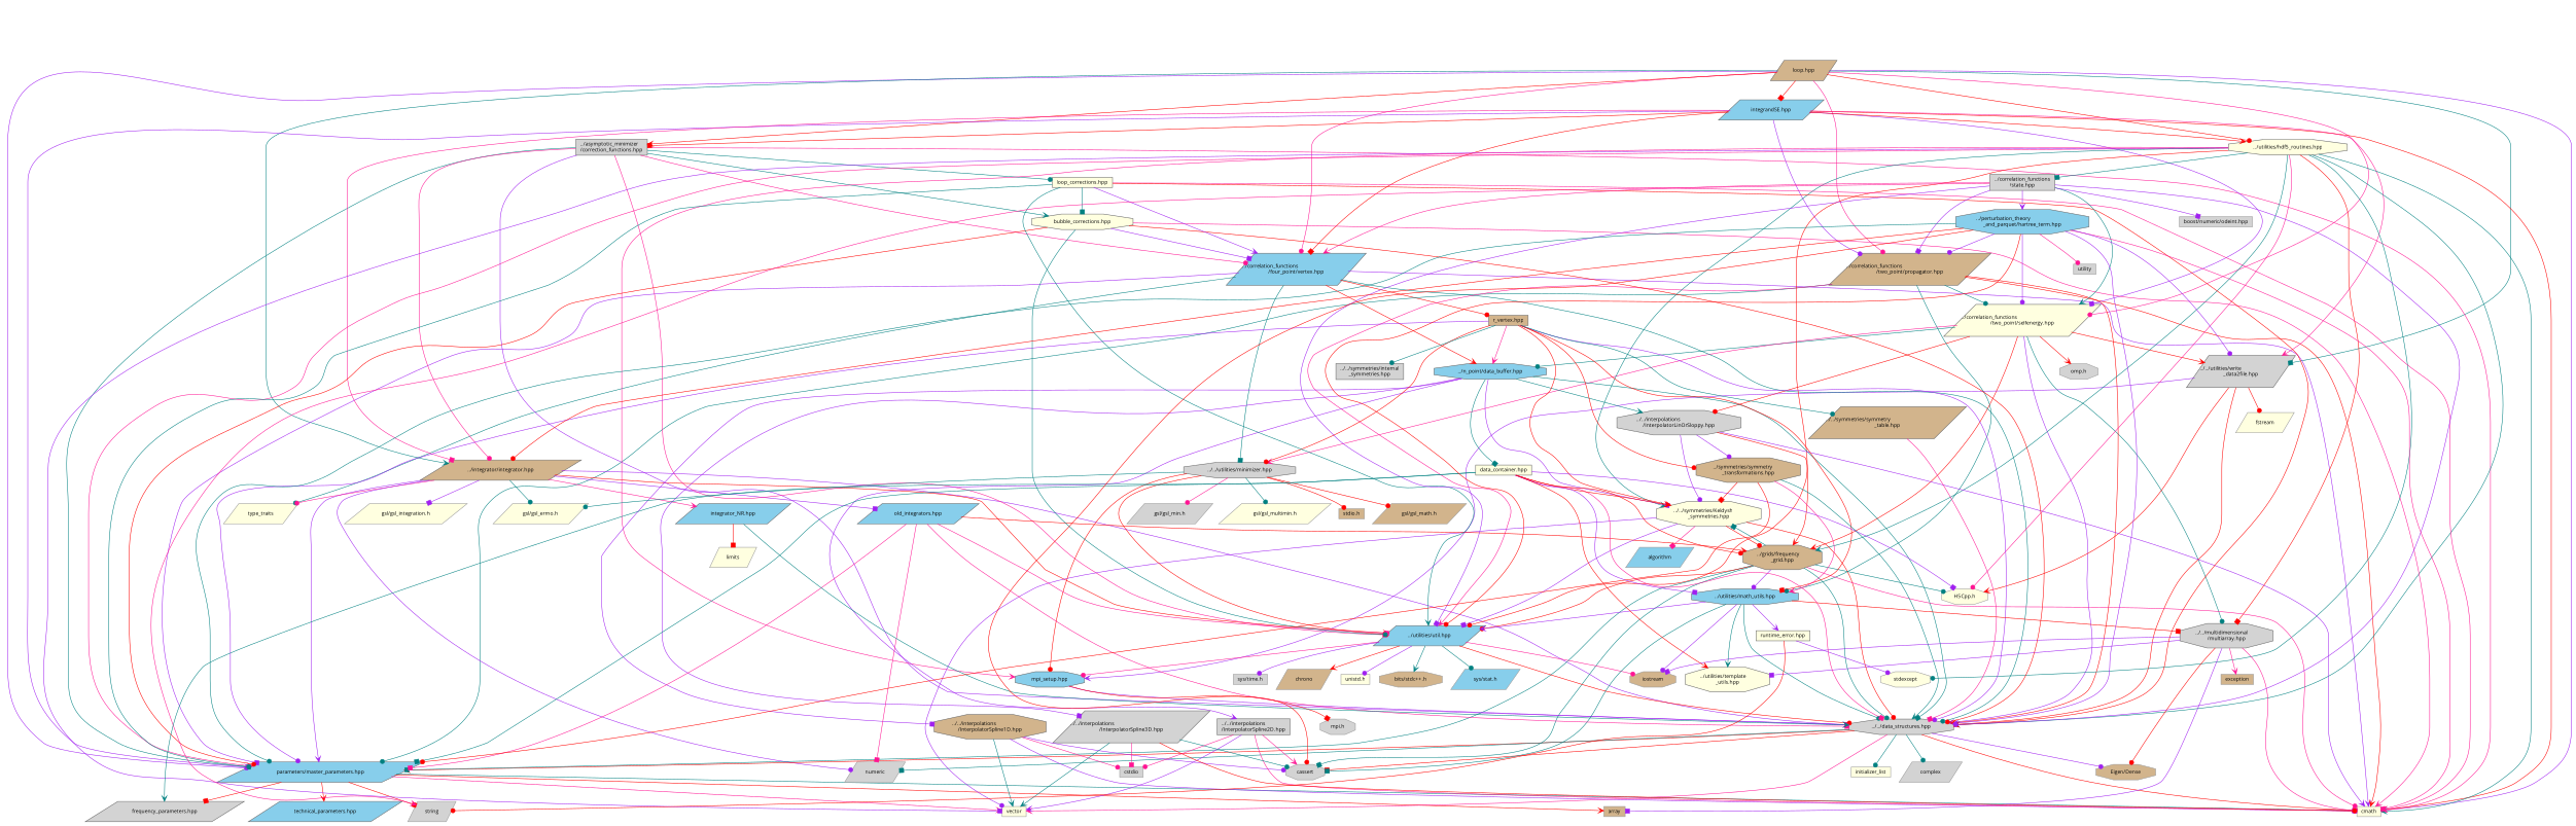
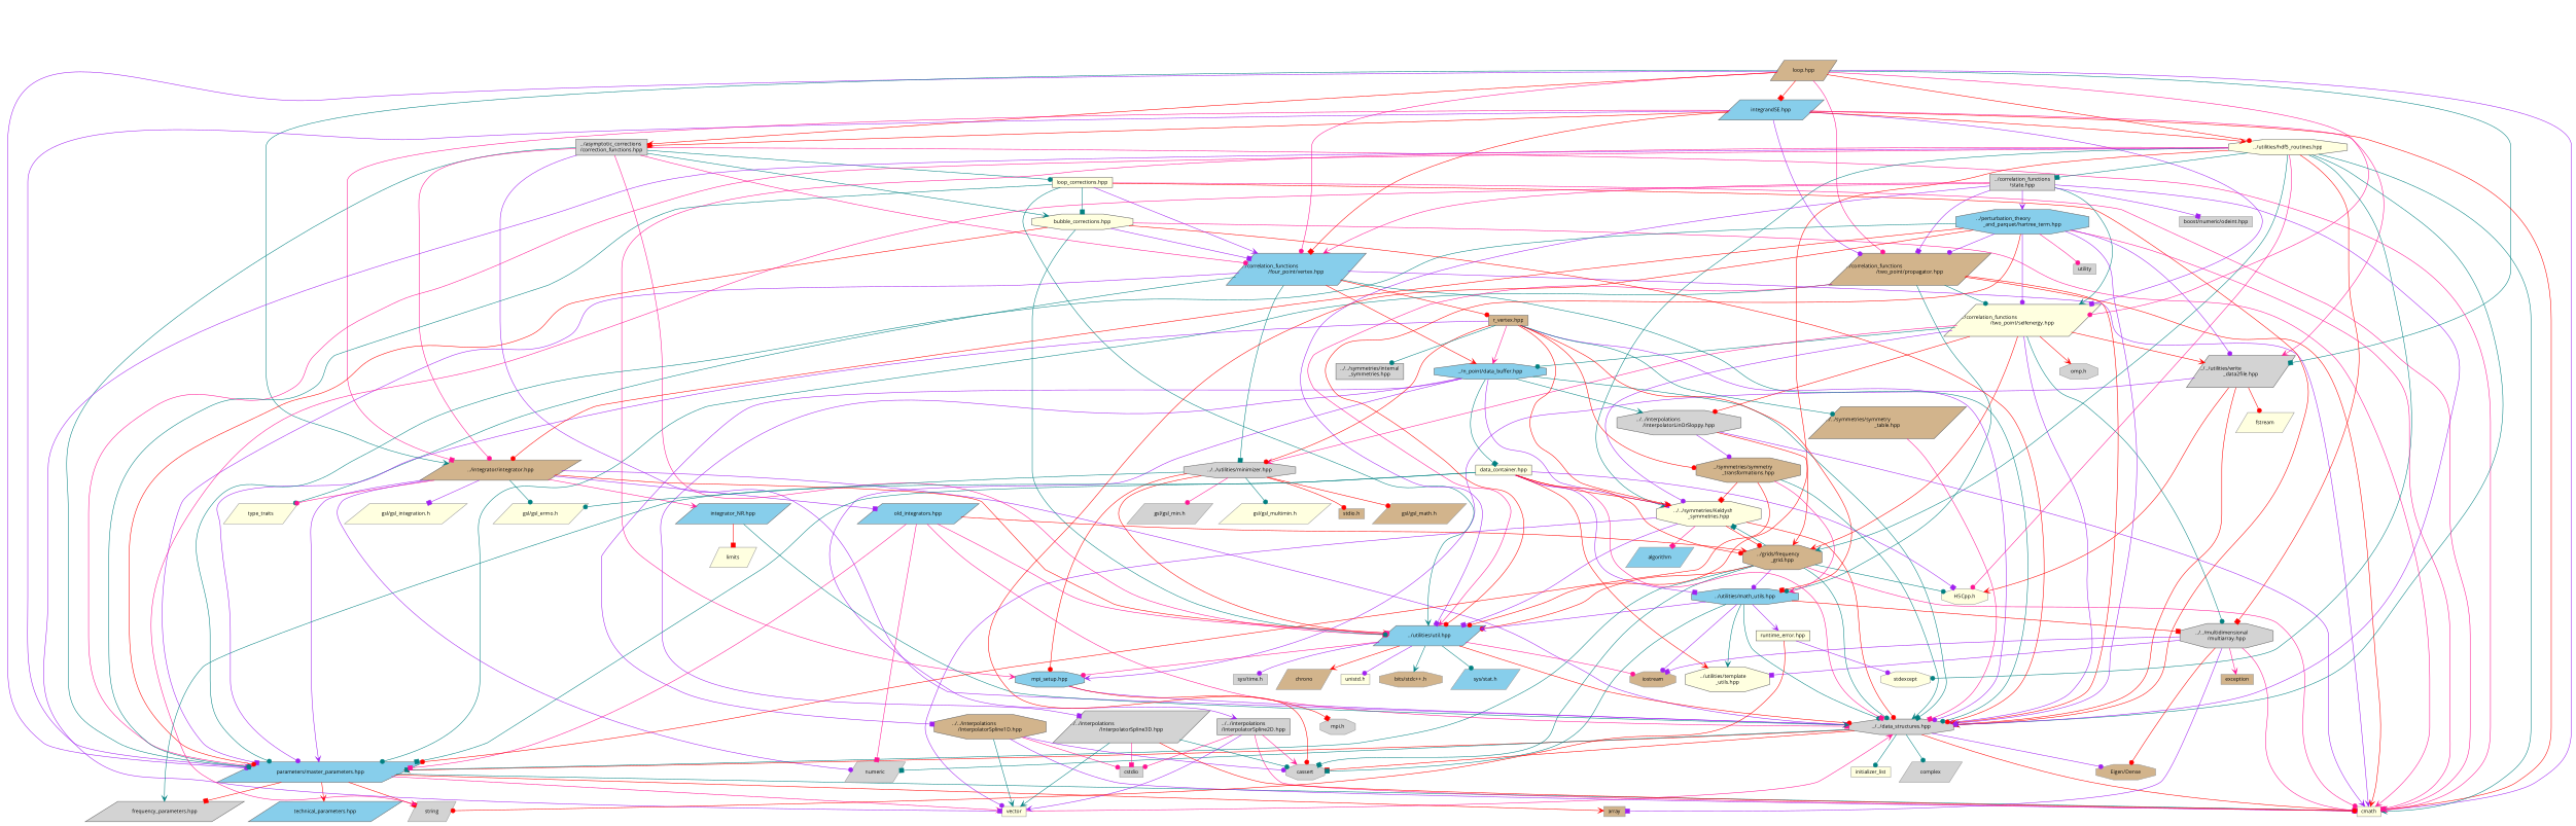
  digraph {
    fontname="Open Sans"
    node [color=grey40 fillcolor=lightgrey fontname="Open Sans" fontsize=10 shape=parallelogram style=filled]
    edge [arrowhead=dot color=red fontname="Open Sans" fontsize=10 labelfontname=Helvetica labelfontsize=10 style=solid]
    n1 [color=gray40 fillcolor=tan fontcolor=black height=0.2 label="loop.hpp" width=0.4]
    n2 [color=grey60 fillcolor=lightyellow height=0.2 label=cmath shape=box width=0.4]
    n3 [fillcolor=lightyellow height=0.2 label="../correlation_functions\l/two_point/selfenergy.hpp" width=0.4]
    n4 [fillcolor=skyblue height=0.2 label="parameters/master_parameters.hpp" width=0.4]
    n5 [height=0.2 label="../../utilities/write\l_data2file.hpp" width=0.4]
    n6 [fillcolor=skyblue height=0.2 label="../correlation_functions\l/four_point/vertex.hpp" width=0.4]
    n7 [fillcolor=tan height=0.2 label="../correlation_functions\l/two_point/propagator.hpp" width=0.4]
    n8 [fillcolor=tan height=0.2 label="../integrator/integrator.hpp" width=0.4]
-   n9 [height=0.2 label="../asymptotic_minimizer\l/correction_functions.hpp" shape=box width=0.4]
+   n9 [height=0.2 label="../asymptotic_corrections\l/correction_functions.hpp" shape=box width=0.4]
    n10 [fillcolor=skyblue height=0.2 label="integrandSE.hpp" width=0.4]
    n11 [fillcolor=lightyellow height=0.2 label="../utilities/hdf5_routines.hpp" shape=octagon width=0.4]
    n12 [height=0.2 label="../../data_structures.hpp" shape=octagon width=0.4]
    n13 [height=0.2 label="../../multidimensional\l/multiarray.hpp" shape=octagon width=0.4]
    n14 [fillcolor=skyblue height=0.2 label="../n_point/data_buffer.hpp" shape=octagon width=0.4]
    n15 [fillcolor=lightyellow height=0.2 label="../../symmetries/Keldysh\l_symmetries.hpp" shape=octagon width=0.4]
    n16 [fillcolor=tan height=0.2 label="../grids/frequency\l_grid.hpp" shape=octagon width=0.4]
    n17 [height=0.2 label="../../interpolations\l/InterpolatorLinOrSloppy.hpp" shape=octagon width=0.4]
    n18 [height=0.2 label="../../utilities/minimizer.hpp" shape=octagon width=0.4]
    n19 [color=grey60 height=0.2 label="omp.h" shape=octagon width=0.4]
    n20 [color=grey60 fillcolor=lightyellow height=0.2 label=vector shape=box width=0.4]
    n21 [color=grey60 height=0.2 label=string width=0.4]
    n22 [color=grey60 fillcolor=tan height=0.2 label=array shape=box width=0.4]
    n23 [height=0.2 label="frequency_parameters.hpp" width=0.4]
    n24 [fillcolor=skyblue height=0.2 label="technical_parameters.hpp" width=0.4]
    n25 [fillcolor=skyblue height=0.2 label="mpi_setup.hpp" shape=octagon width=0.4]
    n26 [color=grey60 fillcolor=lightyellow height=0.2 label="H5Cpp.h" shape=octagon width=0.4]
    n27 [color=grey60 fillcolor=lightyellow height=0.2 label=fstream width=0.4]
    n28 [color=grey60 fillcolor=lightyellow height=0.2 label=type_traits width=0.4]
    n29 [fillcolor=tan height=0.2 label="r_vertex.hpp" shape=box width=0.4]
    n30 [fillcolor=skyblue height=0.2 label="../utilities/util.hpp" width=0.4]
    n31 [fillcolor=skyblue height=0.2 label="../utilities/math_utils.hpp" shape=octagon width=0.4]
    n32 [color=grey60 height=0.2 label=numeric width=0.4]
    n33 [color=grey60 fillcolor=lightyellow height=0.2 label="gsl/gsl_errno.h" width=0.4]
    n34 [color=grey60 fillcolor=lightyellow height=0.2 label="gsl/gsl_integration.h" width=0.4]
    n35 [fillcolor=skyblue height=0.2 label="old_integrators.hpp" width=0.4]
    n36 [fillcolor=skyblue height=0.2 label="integrator_NR.hpp" width=0.4]
    n37 [fillcolor=lightyellow height=0.2 label="bubble_corrections.hpp" shape=octagon width=0.4]
    n38 [fillcolor=lightyellow height=0.2 label="loop_corrections.hpp" shape=box width=0.4]
    n39 [color=grey60 fillcolor=lightyellow height=0.2 label=stdexcept shape=octagon width=0.4]
    n40 [height=0.2 label="../correlation_functions\l/state.hpp" shape=box width=0.4]
    n41 [color=grey60 height=0.2 label=complex width=0.4]
    n42 [color=grey60 fillcolor=lightyellow height=0.2 label=initializer_list shape=box width=0.4]
    n43 [color=grey60 height=0.2 label=cassert shape=octagon width=0.4]
    n44 [color=grey60 fillcolor=tan height=0.2 label="Eigen/Dense" shape=octagon width=0.4]
    n45 [color=grey60 fillcolor=tan height=0.2 label=exception shape=box width=0.4]
    n46 [color=grey60 fillcolor=tan height=0.2 label=iostream shape=octagon width=0.4]
    n47 [fillcolor=lightyellow height=0.2 label="../utilities/template\l_utils.hpp" shape=octagon width=0.4]
    n48 [fillcolor=lightyellow height=0.2 label="data_container.hpp" shape=box width=0.4]
    n49 [fillcolor=tan height=0.2 label="../../interpolations\l/InterpolatorSpline1D.hpp" shape=octagon width=0.4]
    n50 [height=0.2 label="../../interpolations\l/InterpolatorSpline2D.hpp" shape=box width=0.4]
    n51 [height=0.2 label="../../interpolations\l/InterpolatorSpline3D.hpp" width=0.4]
    n52 [color=grey60 fillcolor=skyblue height=0.2 label=algorithm width=0.4]
    n53 [fillcolor=tan height=0.2 label="../symmetries/symmetry\l_transformations.hpp" shape=octagon width=0.4]
    n54 [color=grey60 fillcolor=tan height=0.2 label="stdio.h" shape=box width=0.4]
    n55 [color=grey60 fillcolor=tan height=0.2 label="gsl/gsl_math.h" width=0.4]
    n56 [color=grey60 height=0.2 label="gsl/gsl_min.h" width=0.4]
    n57 [color=grey60 fillcolor=lightyellow height=0.2 label="gsl/gsl_multimin.h" width=0.4]
    n58 [color=grey60 height=0.2 label=cstdio shape=box width=0.4]
    n59 [color=grey60 height=0.2 label="sys/time.h" shape=box width=0.4]
    n60 [color=grey60 fillcolor=tan height=0.2 label=chrono width=0.4]
    n61 [color=grey60 fillcolor=lightyellow height=0.2 label="unistd.h" shape=box width=0.4]
    n62 [color=grey60 fillcolor=tan height=0.2 label="bits/stdc++.h" shape=octagon width=0.4]
    n63 [color=grey60 fillcolor=skyblue height=0.2 label="sys/stat.h" width=0.4]
    n64 [color=grey60 height=0.2 label="mpi.h" shape=octagon width=0.4]
    n65 [fillcolor=lightyellow height=0.2 label="runtime_error.hpp" shape=box width=0.4]
    n66 [height=0.2 label="../../symmetries/internal\l_symmetries.hpp" shape=box width=0.4]
    n67 [fillcolor=tan height=0.2 label="../../symmetries/symmetry\l_table.hpp" width=0.4]
    n68 [color=grey60 fillcolor=lightyellow height=0.2 label=limits width=0.4]
    n69 [fillcolor=skyblue height=0.2 label="../perturbation_theory\l_and_parquet/hartree_term.hpp" shape=octagon width=0.4]
    n70 [color=grey60 height=0.2 label="boost/numeric/odeint.hpp" shape=box width=0.4]
    n71 [color=grey60 height=0.2 label=utility shape=box width=0.4]
    n1 -> n2 [arrowhead=vee color=purple]
    n1 -> n3 [color=deeppink]
    n1 -> n4 [color=purple]
    n1 -> n5 [arrowhead=box color=teal]
    n1 -> n6 [color=deeppink]
    n1 -> n7 [color=deeppink]
    n1 -> n8 [arrowhead=vee color=teal]
    n1 -> n9 [arrowhead=vee]
    n1 -> n10 [arrowhead=box]
    n1 -> n11
    n3 -> n5 [arrowhead=vee]
    n3 -> n12 [arrowhead=vee color=purple]
    n3 -> n13 [color=teal]
    n3 -> n14 [color=teal]
-   n17 -> n15 [color=purple]
+   n3 -> n15 [color=purple]
    n3 -> n16 [arrowhead=vee]
    n3 -> n17
    n3 -> n18 [arrowhead=vee color=deeppink]
    n3 -> n19 [arrowhead=vee]
    n4 -> n2 [color=teal]
    n4 -> n20 [arrowhead=vee color=deeppink]
    n4 -> n21 [arrowhead=box]
    n4 -> n22 [arrowhead=vee]
    n4 -> n23 [arrowhead=box]
    n4 -> n24 [arrowhead=vee]
    n5 -> n12 [arrowhead=box]
    n5 -> n25 [arrowhead=vee color=purple]
    n5 -> n26 [arrowhead=vee]
    n5 -> n27
    n6 -> n2 [arrowhead=vee color=purple]
    n6 -> n4 [arrowhead=box color=purple]
    n6 -> n12 [color=teal]
    n6 -> n14 [arrowhead=vee]
    n6 -> n18 [arrowhead=box color=teal]
    n6 -> n28 [color=teal]
    n6 -> n29
    n7 -> n2 [arrowhead=vee]
    n7 -> n3 [color=teal]
    n7 -> n4 [color=teal]
    n7 -> n12 [arrowhead=vee]
    n7 -> n30 [arrowhead=vee color=deeppink]
    n7 -> n31 [color=teal]
    n8 -> n4 [arrowhead=vee color=purple]
    n8 -> n12 [color=purple]
    n8 -> n28 [color=deeppink]
    n8 -> n30 [arrowhead=vee]
    n8 -> n32 [color=purple]
    n8 -> n33 [color=teal]
    n8 -> n34 [arrowhead=box color=purple]
    n8 -> n35 [arrowhead=box color=purple]
    n8 -> n36 [arrowhead=vee color=deeppink]
    n9 -> n2 [color=deeppink]
    n9 -> n4 [arrowhead=box color=teal]
    n9 -> n6 [color=deeppink]
    n9 -> n8 [color=deeppink]
    n9 -> n12 [arrowhead=vee color=purple]
    n9 -> n30 [arrowhead=box color=deeppink]
    n9 -> n37 [arrowhead=vee color=teal]
    n9 -> n38 [color=teal]
    n10 -> n2 [arrowhead=vee]
    n10 -> n3 [arrowhead=box color=purple]
    n10 -> n4 [arrowhead=vee color=purple]
    n10 -> n5 [arrowhead=vee color=deeppink]
    n10 -> n6 [arrowhead=box]
    n10 -> n7 [color=purple]
    n10 -> n8 [arrowhead=box color=deeppink]
    n10 -> n9 [arrowhead=box]
    n10 -> n11 [arrowhead=vee]
    n11 -> n2 [arrowhead=vee color=teal]
    n11 -> n4 [arrowhead=vee color=deeppink]
    n11 -> n12 [arrowhead=vee color=teal]
    n11 -> n13 [arrowhead=box]
    n11 -> n15 [arrowhead=vee color=teal]
    n11 -> n16 [arrowhead=vee color=teal]
    n11 -> n20 [arrowhead=box color=purple]
    n11 -> n25 [arrowhead=vee color=deeppink]
    n11 -> n26 [color=deeppink]
    n11 -> n30
    n11 -> n39 [color=teal]
    n11 -> n40 [arrowhead=box color=teal]
    n12 -> n2 [arrowhead=box]
    n12 -> n4 [arrowhead=vee]
-   n12 -> n20 [arrowhead=vee color=deeppink]
+   n20 -> n12 [arrowhead=vee color=deeppink]
    n12 -> n32 [arrowhead=box color=teal]
    n12 -> n41 [color=teal]
    n12 -> n42 [color=teal]
    n12 -> n43 [arrowhead=box]
    n12 -> n44 [color=purple]
    n13 -> n2 [arrowhead=box color=deeppink]
    n13 -> n22 [arrowhead=box color=purple]
    n13 -> n44
    n13 -> n45 [arrowhead=vee color=deeppink]
    n13 -> n46 [arrowhead=box color=purple]
    n13 -> n47 [arrowhead=box color=purple]
    n14 -> n12 [arrowhead=box color=teal]
    n14 -> n15 [arrowhead=box color=purple]
    n14 -> n17 [arrowhead=vee color=teal]
    n14 -> n48 [arrowhead=box color=teal]
    n14 -> n49 [arrowhead=box color=purple]
    n14 -> n50 [arrowhead=vee color=purple]
    n14 -> n51 [arrowhead=box color=purple]
    n15 -> n12
    n15 -> n16
    n15 -> n20 [color=purple]
    n15 -> n30 [arrowhead=box color=purple]
    n15 -> n52 [arrowhead=box color=deeppink]
    n16 -> n2 [color=deeppink]
    n16 -> n4 [arrowhead=box color=teal]
    n16 -> n12 [color=teal]
    n16 -> n15 [arrowhead=box color=teal]
    n16 -> n26 [color=teal]
    n16 -> n30
    n16 -> n31 [color=purple]
    n16 -> n43 [arrowhead=box color=teal]
    n17 -> n2 [arrowhead=vee color=purple]
    n17 -> n16 [arrowhead=vee]
    n17 -> n53 [color=purple]
    n18 -> n25
    n18 -> n30 [arrowhead=box]
    n18 -> n33 [color=teal]
    n18 -> n54
    n18 -> n55
    n18 -> n56 [color=deeppink]
    n18 -> n57 [color=teal]
    n25 -> n12 [color=purple]
    n25 -> n64 [arrowhead=box]
    n29 -> n4 [color=purple]
    n29 -> n12 [color=purple]
    n29 -> n14 [arrowhead=vee color=deeppink]
    n29 -> n15 [arrowhead=vee]
    n29 -> n18
    n29 -> n31 [arrowhead=box]
    n29 -> n53
    n29 -> n66 [color=teal]
    n29 -> n67 [color=teal]
    n30 -> n12
    n30 -> n25 [color=deeppink]
    n30 -> n46 [color=deeppink]
    n30 -> n59 [color=purple]
    n30 -> n60 [arrowhead=vee]
    n30 -> n61 [color=purple]
    n30 -> n62 [arrowhead=vee color=teal]
    n30 -> n63 [color=teal]
    n31 -> n12 [color=teal]
    n31 -> n13 [arrowhead=box]
    n31 -> n30 [arrowhead=vee color=purple]
    n31 -> n43 [arrowhead=box color=teal]
    n31 -> n46 [color=purple]
    n31 -> n47 [arrowhead=vee color=teal]
    n31 -> n65 [arrowhead=vee color=purple]
    n35 -> n4 [arrowhead=box color=deeppink]
    n35 -> n12 [arrowhead=box color=deeppink]
    n35 -> n16 [arrowhead=vee]
    n35 -> n30 [arrowhead=box color=deeppink]
    n35 -> n32 [arrowhead=box color=deeppink]
    n36 -> n12 [arrowhead=vee color=teal]
    n36 -> n68 [arrowhead=box]
    n37 -> n2 [arrowhead=vee color=deeppink]
    n37 -> n4
    n37 -> n6 [arrowhead=box color=purple]
    n37 -> n12
    n37 -> n30 [color=teal]
    n38 -> n2 [arrowhead=vee color=deeppink]
    n38 -> n4 [color=teal]
    n38 -> n6 [arrowhead=vee color=purple]
    n38 -> n12 [arrowhead=vee]
    n38 -> n30 [arrowhead=vee color=teal]
    n38 -> n37 [arrowhead=box color=teal]
    n40 -> n3 [arrowhead=vee color=teal]
    n40 -> n6 [arrowhead=vee color=deeppink]
    n40 -> n7 [arrowhead=box color=purple]
    n40 -> n12 [color=purple]
    n40 -> n21 [arrowhead=vee color=deeppink]
    n40 -> n30 [arrowhead=box color=purple]
    n40 -> n69 [arrowhead=vee color=purple]
    n40 -> n70 [arrowhead=box color=purple]
    n48 -> n4 [arrowhead=box color=teal]
    n48 -> n12 [arrowhead=box color=deeppink]
    n48 -> n15 [arrowhead=vee]
    n48 -> n16
    n48 -> n23 [arrowhead=vee color=teal]
    n48 -> n26 [arrowhead=box color=purple]
    n48 -> n31 [arrowhead=box color=purple]
    n48 -> n47 [arrowhead=vee]
    n49 -> n2 [arrowhead=box color=purple]
    n49 -> n20 [arrowhead=vee color=teal]
    n49 -> n43 [color=purple]
    n49 -> n58 [color=deeppink]
    n50 -> n2 [color=deeppink]
    n50 -> n20 [arrowhead=vee color=purple]
    n50 -> n43 [arrowhead=vee color=deeppink]
    n50 -> n58 [color=deeppink]
    n51 -> n2
    n51 -> n20 [arrowhead=vee color=teal]
    n51 -> n43 [color=teal]
    n51 -> n58 [arrowhead=box color=deeppink]
    n53 -> n4
    n53 -> n12 [arrowhead=vee color=teal]
    n53 -> n15 [arrowhead=box]
    n53 -> n31 [arrowhead=vee color=deeppink]
    n65 -> n21
    n65 -> n39 [color=purple]
    n67 -> n12 [arrowhead=box color=deeppink]
    n69 -> n2 [arrowhead=box color=deeppink]
    n69 -> n3 [color=purple]
    n69 -> n4 [color=teal]
    n69 -> n5 [color=purple]
    n69 -> n7 [color=purple]
    n69 -> n8
    n69 -> n12 [arrowhead=vee color=purple]
    n69 -> n30
    n69 -> n43
    n69 -> n71 [color=deeppink]
  }
